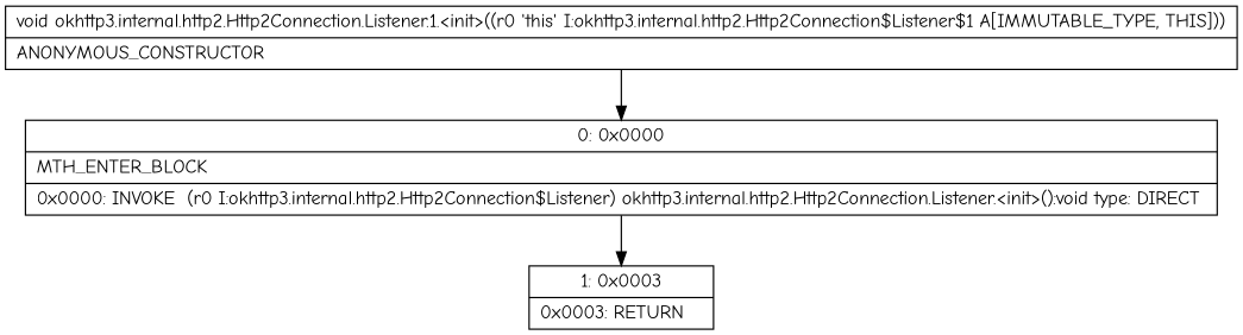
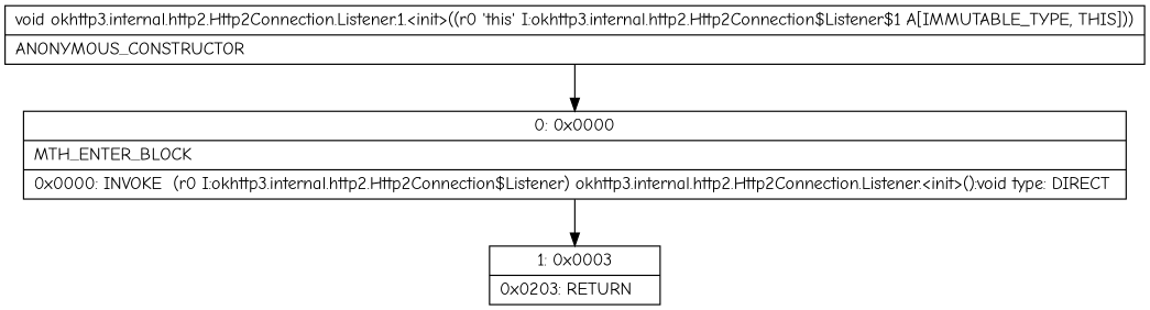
  digraph {
    fontname="Comic Neue"
    node [shape=record fontname="Comic Neue"]
    edge [fontname="Comic Neue"]
    n1 [label="{0\:\ 0x0000|MTH_ENTER_BLOCK\l|0x0000: INVOKE  (r0 I:okhttp3.internal.http2.Http2Connection$Listener) okhttp3.internal.http2.Http2Connection.Listener.\<init\>():void type: DIRECT \l}"]
-   n2 [label="{1\:\ 0x0003|0x0003: RETURN   \l}"]
+   n2 [label="{1\:\ 0x0003|0x0203: RETURN   \l}"]
    n3 [label="{void okhttp3.internal.http2.Http2Connection.Listener.1.\<init\>((r0 'this' I:okhttp3.internal.http2.Http2Connection$Listener$1 A[IMMUTABLE_TYPE, THIS]))  | ANONYMOUS_CONSTRUCTOR\l}"]
    n1 -> n2
    n3 -> n1
  }
